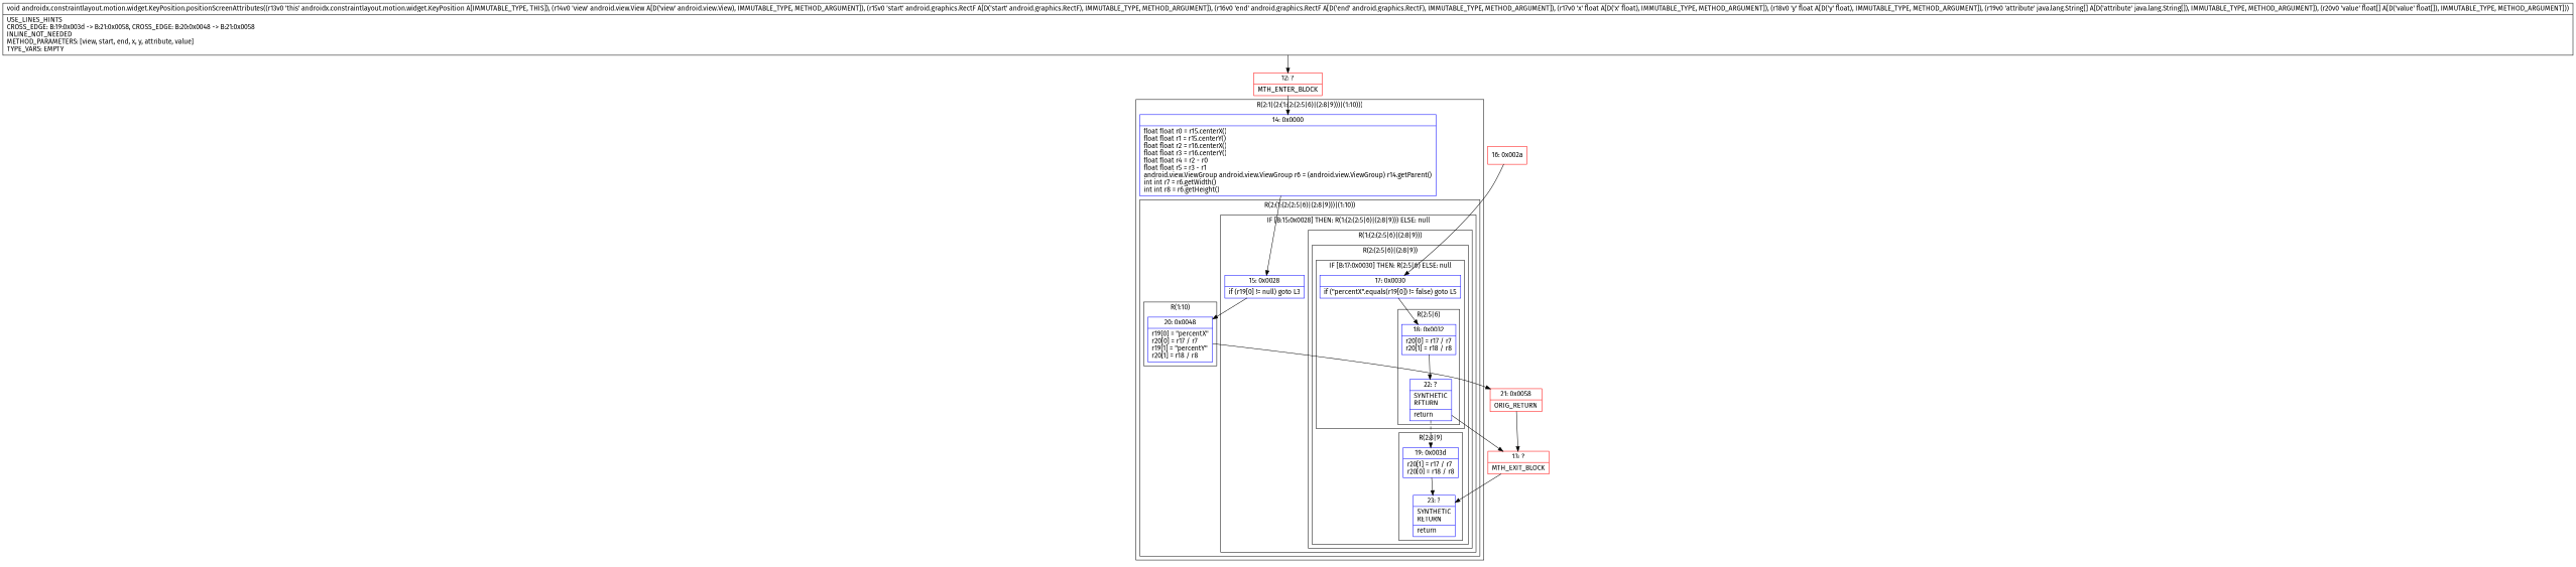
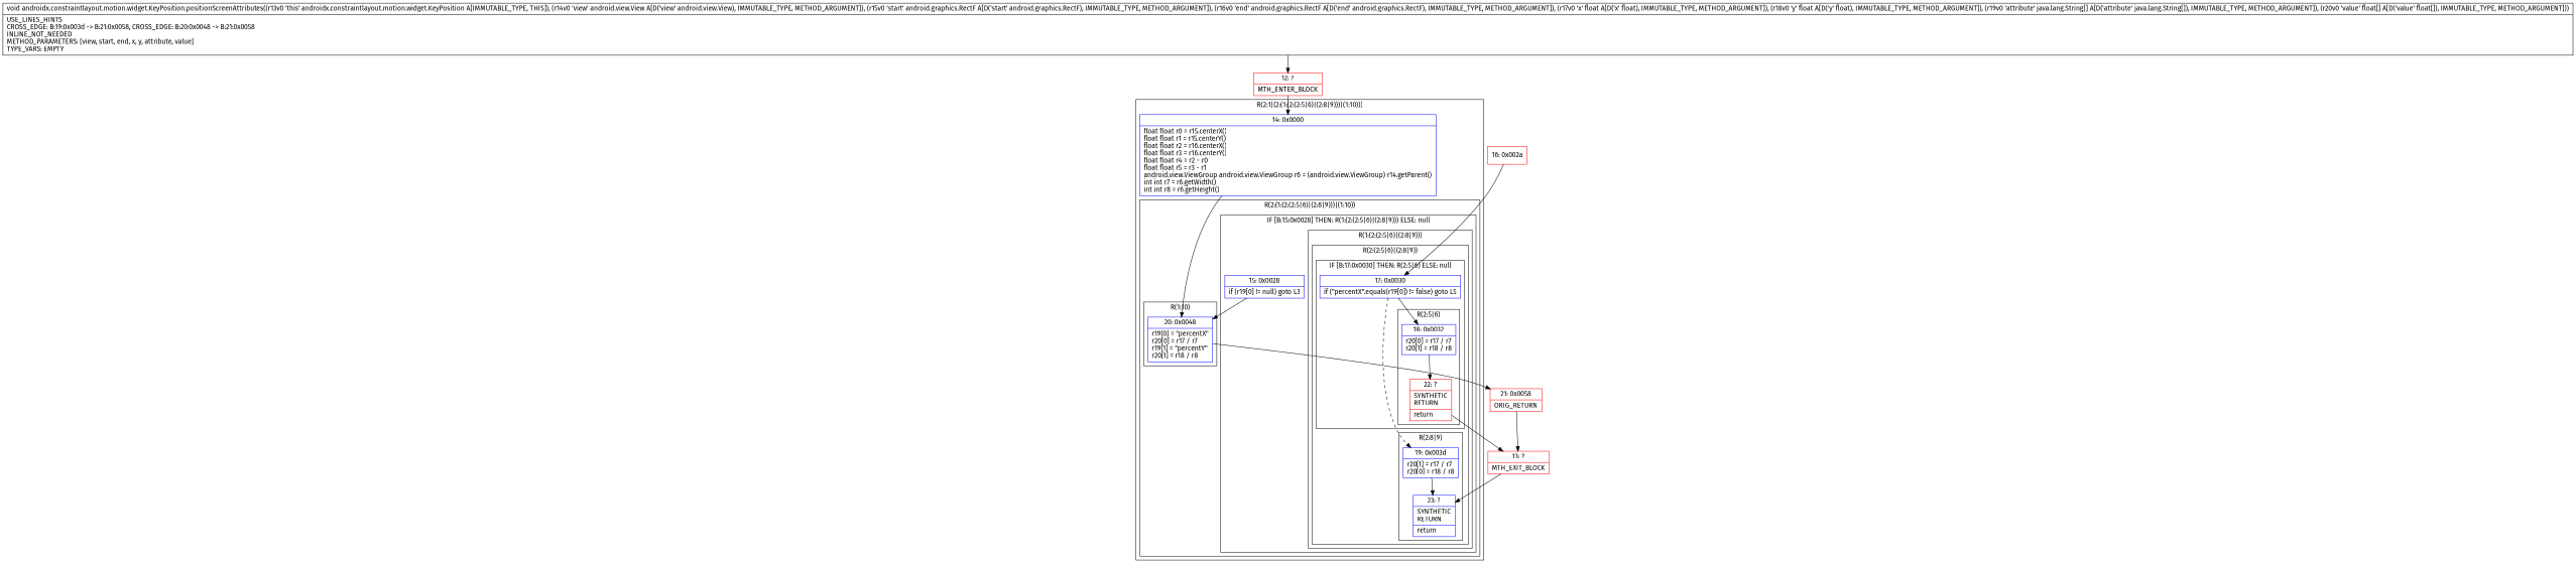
  digraph {
    fontname="Fira Sans"
    node [color=blue fontname="Fira Sans" shape=record]
    edge [fontname="Fira Sans"]
    n1 [label="{18\:\ 0x0032|r20[0] = r17 \/ r7\lr20[1] = r18 \/ r8\l}"]
-   n2 [label="{22\:\ ?|SYNTHETIC\lRETURN\l|return\l}"]
+   n2 [color=red label="{22\:\ ?|SYNTHETIC\lRETURN\l|return\l}"]
    n3 [label="{17\:\ 0x0030|if (\"percentX\".equals(r19[0]) != false) goto L5\l}"]
    n4 [label="{19\:\ 0x003d|r20[1] = r17 \/ r7\lr20[0] = r18 \/ r8\l}"]
    n5 [label="{23\:\ ?|SYNTHETIC\lRETURN\l|return\l}"]
    n6 [label="{15\:\ 0x0028|if (r19[0] != null) goto L3\l}"]
    n7 [label="{20\:\ 0x0048|r19[0] = \"percentX\"\lr20[0] = r17 \/ r7\lr19[1] = \"percentY\"\lr20[1] = r18 \/ r8\l}"]
    n8 [label="{14\:\ 0x0000|float float r0 = r15.centerX()\lfloat float r1 = r15.centerY()\lfloat float r2 = r16.centerX()\lfloat float r3 = r16.centerY()\lfloat float r4 = r2 \- r0\lfloat float r5 = r3 \- r1\landroid.view.ViewGroup android.view.ViewGroup r6 = (android.view.ViewGroup) r14.getParent()\lint int r7 = r6.getWidth()\lint int r8 = r6.getHeight()\l}"]
    n9 [color=red label="{13\:\ ?|MTH_EXIT_BLOCK\l}"]
    n10 [color=red label="{21\:\ 0x0058|ORIG_RETURN\l}"]
    n11 [color=red label="{16\:\ 0x002a}"]
    n12 [color=red label="{12\:\ ?|MTH_ENTER_BLOCK\l}"]
    n13 [label="{void androidx.constraintlayout.motion.widget.KeyPosition.positionScreenAttributes((r13v0 'this' androidx.constraintlayout.motion.widget.KeyPosition A[IMMUTABLE_TYPE, THIS]), (r14v0 'view' android.view.View A[D('view' android.view.View), IMMUTABLE_TYPE, METHOD_ARGUMENT]), (r15v0 'start' android.graphics.RectF A[D('start' android.graphics.RectF), IMMUTABLE_TYPE, METHOD_ARGUMENT]), (r16v0 'end' android.graphics.RectF A[D('end' android.graphics.RectF), IMMUTABLE_TYPE, METHOD_ARGUMENT]), (r17v0 'x' float A[D('x' float), IMMUTABLE_TYPE, METHOD_ARGUMENT]), (r18v0 'y' float A[D('y' float), IMMUTABLE_TYPE, METHOD_ARGUMENT]), (r19v0 'attribute' java.lang.String[] A[D('attribute' java.lang.String[]), IMMUTABLE_TYPE, METHOD_ARGUMENT]), (r20v0 'value' float[] A[D('value' float[]), IMMUTABLE_TYPE, METHOD_ARGUMENT]))  | USE_LINES_HINTS\lCROSS_EDGE: B:19:0x003d \-\> B:21:0x0058, CROSS_EDGE: B:20:0x0048 \-\> B:21:0x0058\lINLINE_NOT_NEEDED\lMETHOD_PARAMETERS: [view, start, end, x, y, attribute, value]\lTYPE_VARS: EMPTY\l}" color=""]
    subgraph cluster_1 {
      label="R(2:1|(2:(1:(2:(2:5|6)|(2:8|9)))|(1:10)))"
      n8
      subgraph cluster_2 {
        label="R(2:(1:(2:(2:5|6)|(2:8|9)))|(1:10))"
        subgraph cluster_3 {
          label="IF [B:15:0x0028] THEN: R(1:(2:(2:5|6)|(2:8|9))) ELSE: null"
          n6
          subgraph cluster_4 {
            label="R(1:(2:(2:5|6)|(2:8|9)))"
            subgraph cluster_5 {
              label="R(2:(2:5|6)|(2:8|9))"
              subgraph cluster_6 {
                label="IF [B:17:0x0030] THEN: R(2:5|6) ELSE: null"
                n3
                subgraph cluster_7 {
                  label="R(2:5|6)"
                  n1
                  n2
                }
              }
              subgraph cluster_8 {
                label="R(2:8|9)"
                n4
                n5
              }
            }
          }
        }
        subgraph cluster_9 {
          label="R(1:10)"
          n7
        }
      }
    }
    n1 -> n2
    n2 -> n9
    n3 -> n1
-   n2 -> n4 [style=dashed]
+   n3 -> n4 [style=dashed]
    n4 -> n5
    n6 -> n7 [style=solid]
    n7 -> n10
-   n8 -> n6
+   n8 -> n7
    n9 -> n5
    n10 -> n9
    n11 -> n3
    n12 -> n8
    n13 -> n12
  }
